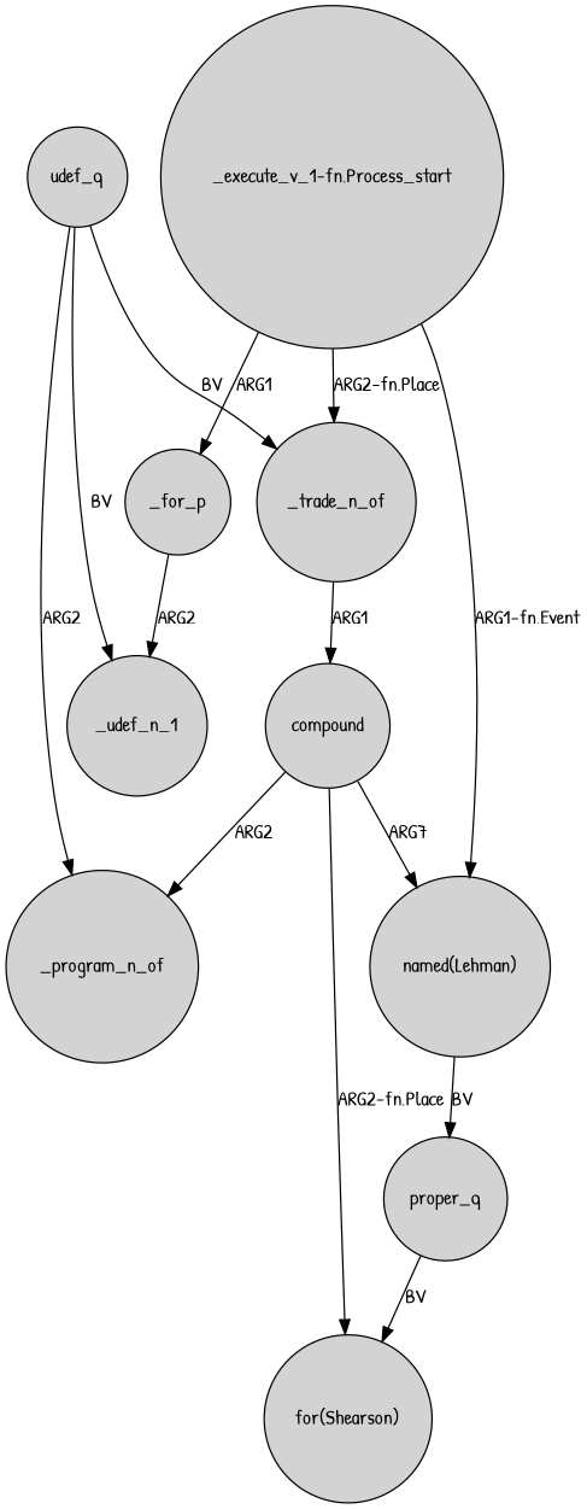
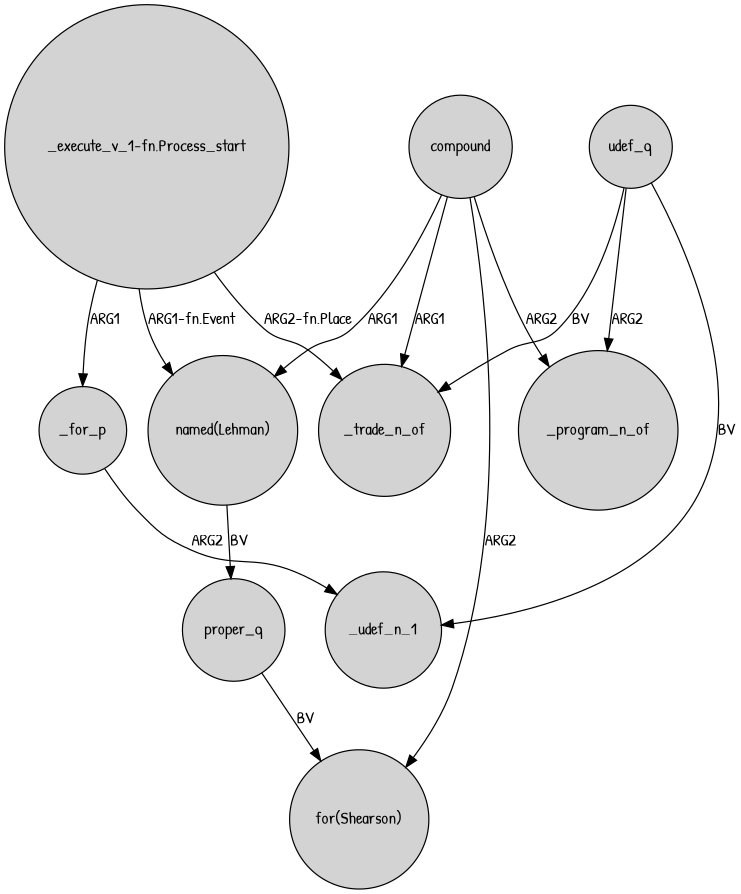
  digraph {
    fontname="Patrick Hand"
    node [fontname="Patrick Hand" shape=circle style=filled]
    edge [fontname="Patrick Hand"]
    n1 [label=_udef_n_1]
    udef_q
    _program_n_of
    _trade_n_of
    "_execute_v_1-fn.Process_start"
    "named(Lehman)"
    _for_p
    proper_q
    compound
    n10 [label="for(Shearson)"]
    udef_q -> n1 [label=BV]
    udef_q -> _program_n_of [label=ARG2]
    udef_q -> _trade_n_of [label=BV]
    "_execute_v_1-fn.Process_start" -> _trade_n_of [label="ARG2-fn.Place"]
    "_execute_v_1-fn.Process_start" -> "named(Lehman)" [label="ARG1-fn.Event"]
    "_execute_v_1-fn.Process_start" -> _for_p [label=ARG1]
    "named(Lehman)" -> proper_q [label=BV]
    _for_p -> n1 [label=ARG2]
    proper_q -> n10 [label=BV]
    compound -> _program_n_of [label=ARG2]
-   _trade_n_of -> compound [label=ARG1]
-   compound -> "named(Lehman)" [label=ARG7]
-   compound -> n10 [label="ARG2-fn.Place"]
+   compound -> _trade_n_of [label=ARG1]
+   compound -> "named(Lehman)" [label=ARG1]
+   compound -> n10 [label=ARG2]
  }
